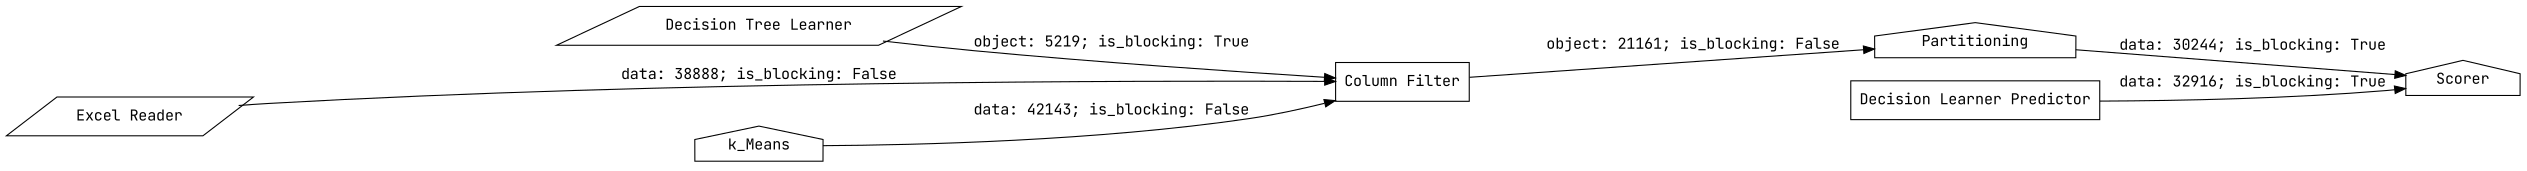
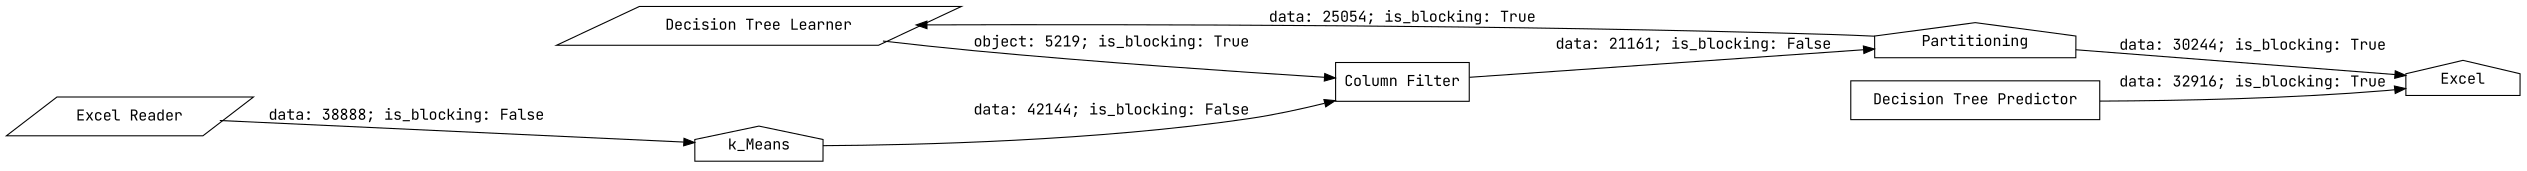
  digraph {
    fontname="JetBrains Mono"
    rankdir=LR
    node [fontname="JetBrains Mono" shape=house]
    edge [fontname="JetBrains Mono"]
    n1 [label="Decision Tree Learner" shape=parallelogram]
    n2 [label="Column Filter" shape=box]
-   n3 [label="Decision Learner Predictor" shape=box]
-   n4 [label=Scorer]
+   n3 [label="Decision Tree Predictor" shape=box]
+   n4 [label=Excel]
    n5 [label=Partitioning]
    n6 [label="Excel Reader" shape=parallelogram]
    n7 [label=k_Means]
    n1 -> n2 [label="object: 5219; is_blocking: True"]
-   n2 -> n5 [label="object: 21161; is_blocking: False"]
+   n2 -> n5 [label="data: 21161; is_blocking: False"]
    n3 -> n4 [label="data: 32916; is_blocking: True"]
+   n5 -> n1 [label="data: 25054; is_blocking: True"]
    n5 -> n4 [label="data: 30244; is_blocking: True"]
-   n6 -> n2 [label="data: 38888; is_blocking: False"]
-   n7 -> n2 [label="data: 42143; is_blocking: False"]
+   n6 -> n7 [label="data: 38888; is_blocking: False"]
+   n7 -> n2 [label="data: 42144; is_blocking: False"]
  }
